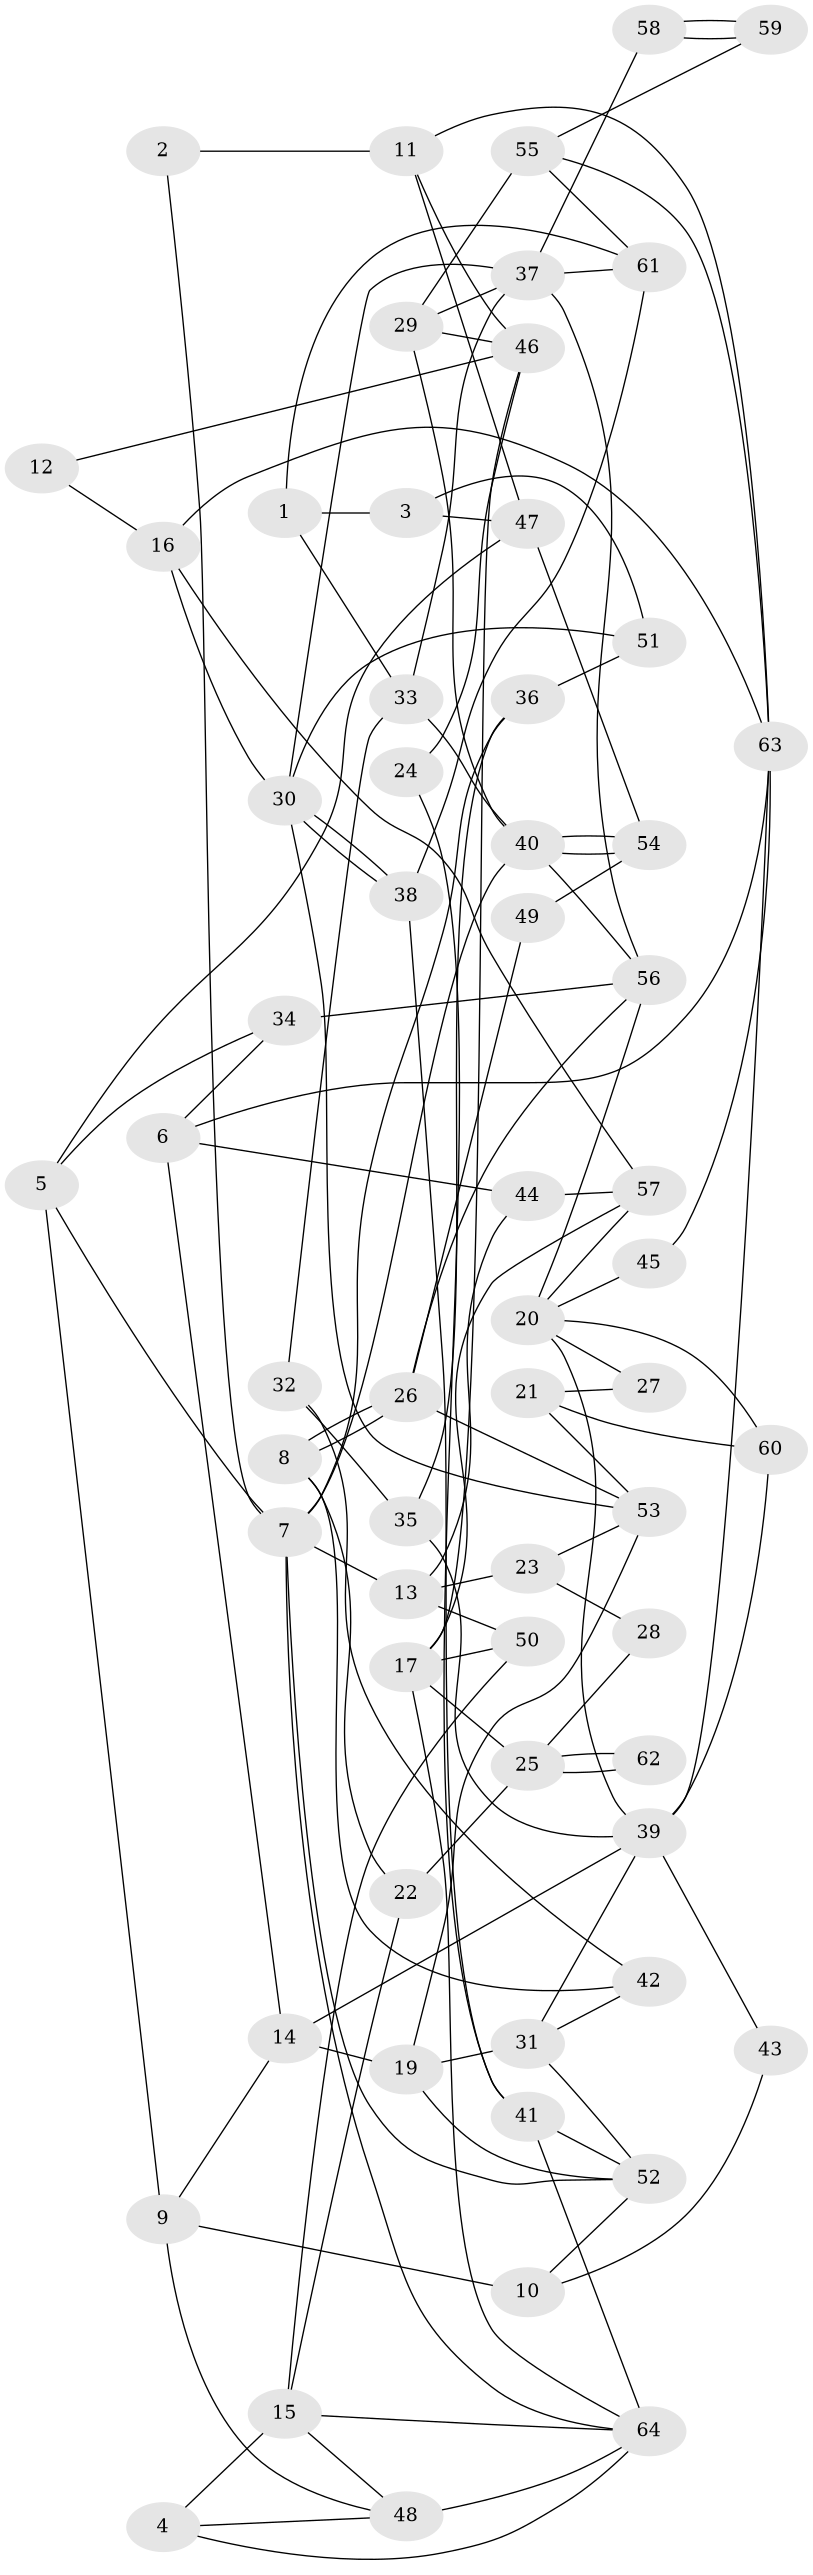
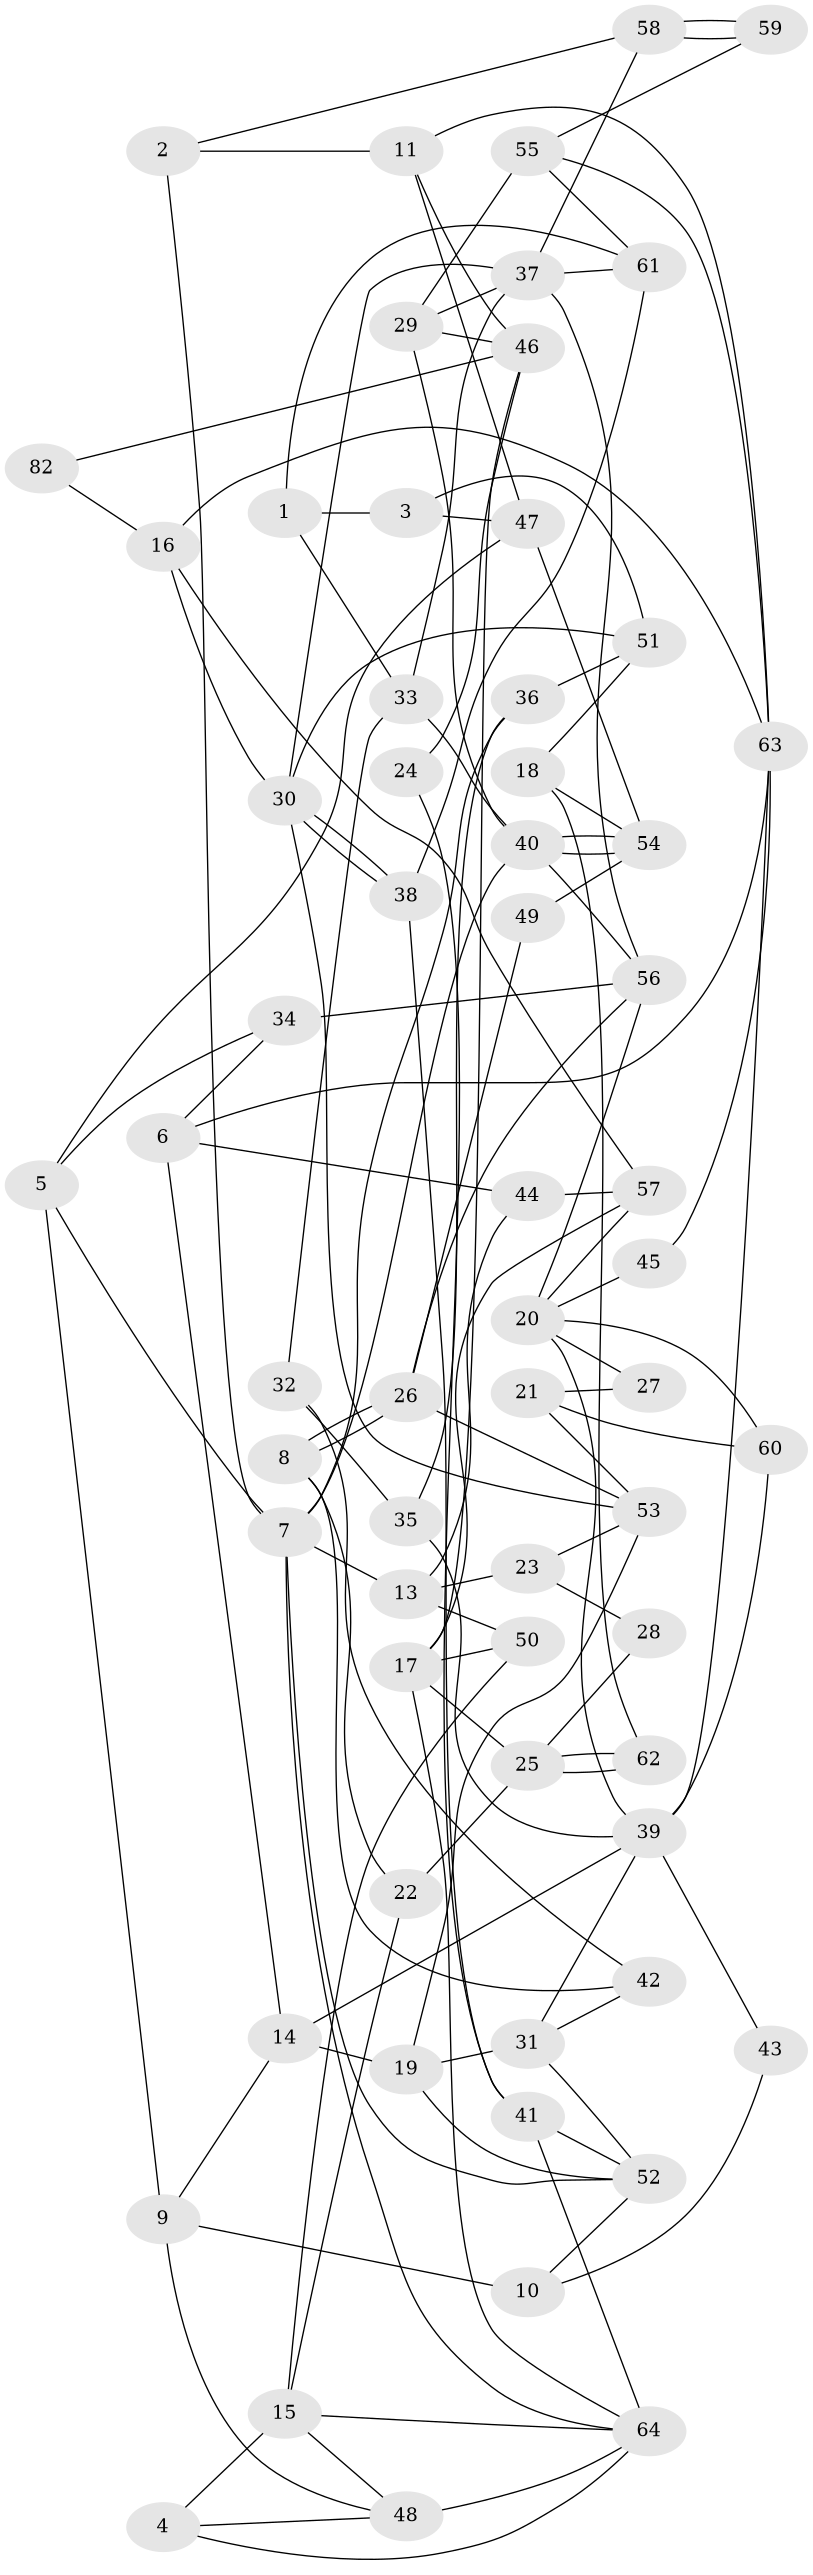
  graph {
    rankdir=LR
    node [color=gray90 style=filled]
    1
    3
    33
    61
    47
    51
    40
    37
    2
    7
    11
    58
    64
    13
    36
    52
    63
    46
    59
    38
    41
    54
    4
    15
    48
    22
    50
    5
    9
    34
    14
    10
    56
    6
    44
    19
    39
    57
    23
    8
    26
    42
    25
    53
    49
    43
-   12
+   12 [label=82]
    16
    30
    28
    31
    60
    17
    62
+   18
    20
    27
    45
    21
    24
    29
    55
    32
    35
    1 -- 3
    1 -- 33
    1 -- 61
    3 -- 47
    3 -- 51
    33 -- 40
    33 -- 37
    47 -- 54
    40 -- 54
    40 -- 54
    40 -- 56
    37 -- 61
    37 -- 58
    37 -- 56
    2 -- 7
    2 -- 11
+   2 -- 58
    7 -- 40
    7 -- 64
    7 -- 13
    7 -- 36
    7 -- 52
    11 -- 47
    11 -- 63
    11 -- 46
    58 -- 59
    58 -- 59
    13 -- 50
    13 -- 44
    13 -- 23
    36 -- 51
    38 -- 61
    38 -- 41
    41 -- 64
    41 -- 52
    4 -- 64
    4 -- 15
    4 -- 48
    15 -- 64
    15 -- 48
    15 -- 22
    15 -- 50
    48 -- 64
    22 -- 25
    5 -- 47
    5 -- 7
    5 -- 9
    5 -- 34
    9 -- 48
    9 -- 14
    9 -- 10
    34 -- 56
    14 -- 19
    14 -- 39
    10 -- 52
    10 -- 43
    6 -- 63
    6 -- 34
    6 -- 14
    6 -- 44
    44 -- 57
    19 -- 52
    19 -- 53
    19 -- 31
    39 -- 63
    39 -- 43
    39 -- 60
    23 -- 53
    23 -- 28
    8 -- 22
    8 -- 26
    8 -- 26
    8 -- 42
    26 -- 56
    26 -- 53
    26 -- 49
    25 -- 28
    25 -- 62
    25 -- 62
    49 -- 54
    12 -- 46
    12 -- 16
    16 -- 63
    16 -- 57
    16 -- 30
    30 -- 51
    30 -- 37
    30 -- 38
    30 -- 38
    30 -- 53
    31 -- 52
    31 -- 39
    31 -- 42
    17 -- 64
    17 -- 46
    17 -- 50
    17 -- 57
    17 -- 25
+   18 -- 51
+   18 -- 54
+   18 -- 62
    20 -- 56
    20 -- 39
    20 -- 57
    20 -- 60
    20 -- 27
    20 -- 45
    45 -- 63
    21 -- 53
    21 -- 60
    21 -- 27
    24 -- 46
    24 -- 41
    29 -- 40
    29 -- 37
    29 -- 46
    29 -- 55
    55 -- 61
    55 -- 63
    55 -- 59
    32 -- 33
    32 -- 42
    32 -- 35
    35 -- 36
    35 -- 39
  }
